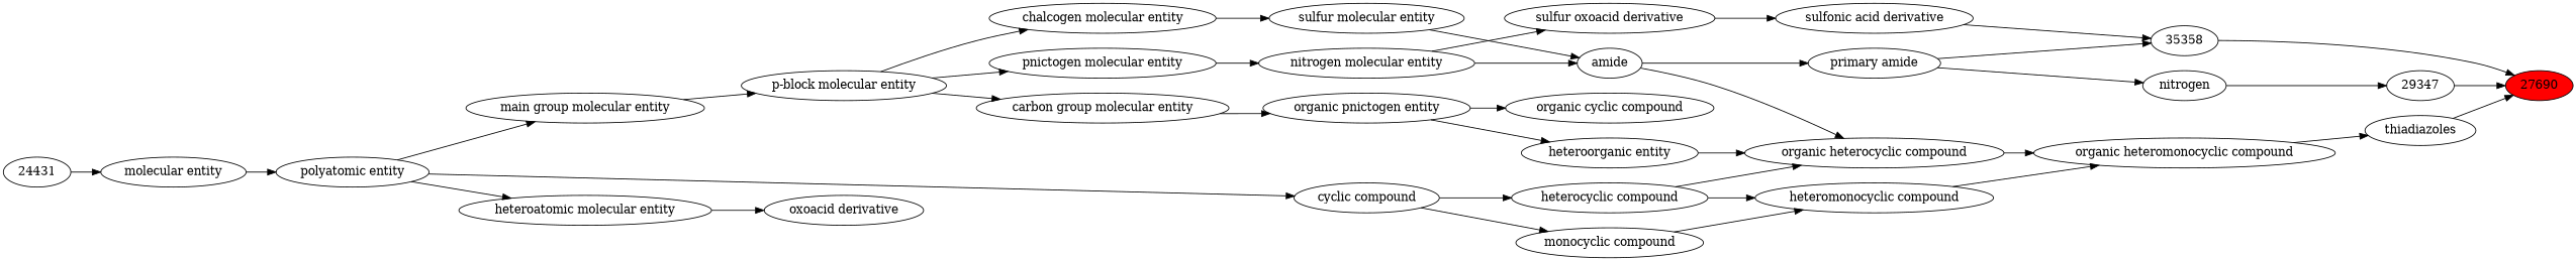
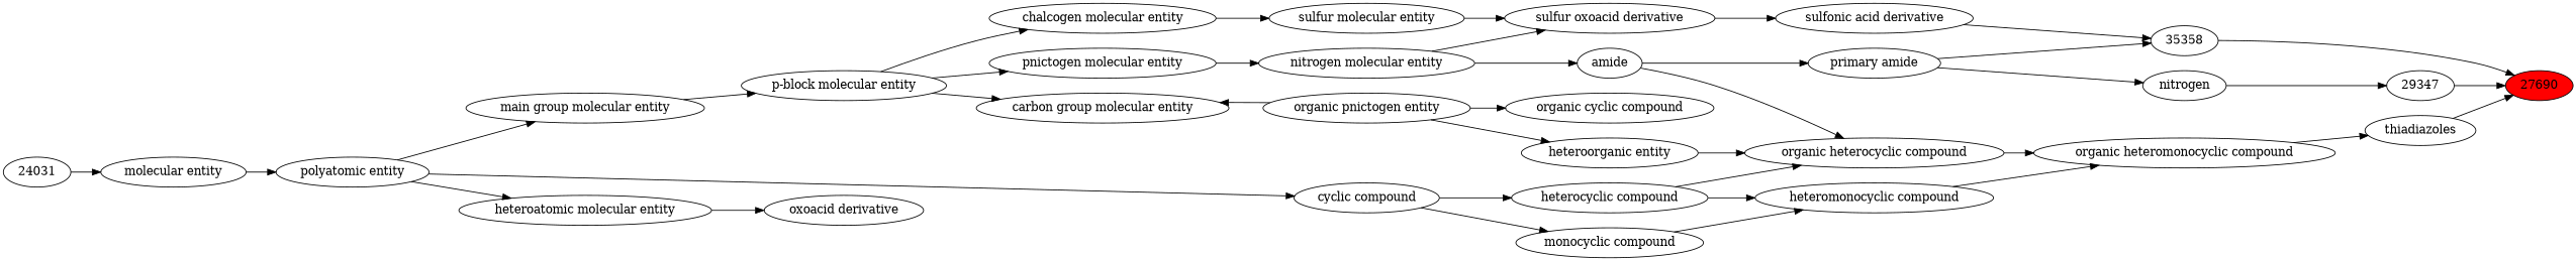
  digraph {
    rankdir=LR
    n1 [fillcolor=red label=27690 style=filled]
    n2 [label=35358]
    n3 [label=thiadiazoles]
    n4 [label=29347]
    n5 [label="sulfonic acid derivative"]
    n6 [label="primary amide"]
    n7 [label=nitrogen]
    n8 [label="organic heteromonocyclic compound"]
    n9 [label="sulfur oxoacid derivative"]
    n10 [label=amide]
    n11 [label="organic heterocyclic compound"]
    n12 [label="heteromonocyclic compound"]
    n13 [label="oxoacid derivative"]
    n14 [label="sulfur molecular entity"]
    n15 [label="nitrogen molecular entity"]
    n16 [label="heterocyclic compound"]
    n17 [label="monocyclic compound"]
    n18 [label="heteroorganic entity"]
    n19 [label="organic cyclic compound"]
    n20 [label="heteroatomic molecular entity"]
    n21 [label="chalcogen molecular entity"]
    n22 [label="pnictogen molecular entity"]
    n23 [label="cyclic compound"]
    n24 [label="organic pnictogen entity"]
    n25 [label="polyatomic entity"]
    n26 [label="main group molecular entity"]
    n27 [label="p-block molecular entity"]
    n28 [label="carbon group molecular entity"]
    n29 [label="molecular entity"]
-   n30 [label=24431]
+   n30 [label=24031]
    n2 -> n1
    n3 -> n1
    n4 -> n1
    n5 -> n2
    n6 -> n2
    n6 -> n7
    n7 -> n4
    n8 -> n3
    n9 -> n5
    n10 -> n6
    n10 -> n11
    n11 -> n8
    n12 -> n8
-   n14 -> n10
+   n14 -> n9
    n15 -> n9
    n15 -> n10
    n16 -> n11
    n16 -> n12
    n17 -> n12
    n18 -> n11
    n20 -> n13
    n21 -> n14
    n22 -> n15
    n23 -> n16
    n23 -> n17
    n24 -> n18
    n24 -> n19
    n25 -> n20
    n25 -> n23
    n25 -> n26
    n26 -> n27
    n27 -> n21
    n27 -> n22
    n27 -> n28
-   n28 -> n24
+   n24 -> n28
    n29 -> n25
    n30 -> n29
  }
